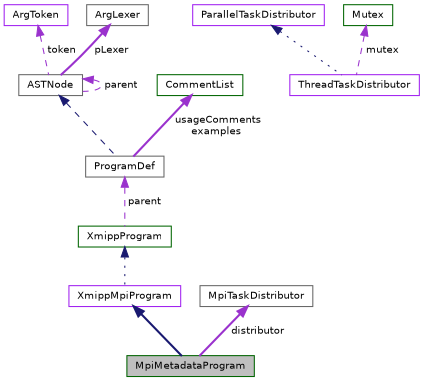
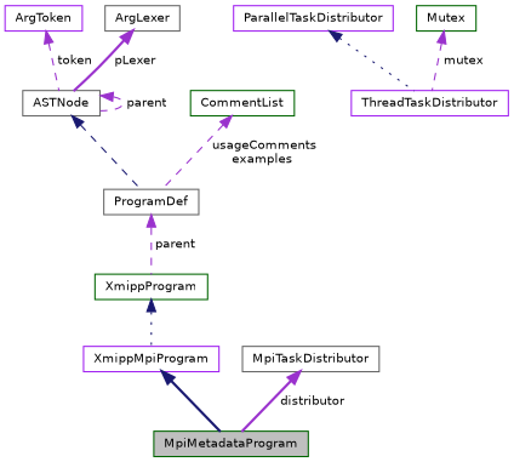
  digraph {
    node [color=darkgreen fillcolor=white fontname=Helvetica fontsize=10 shape=record style=filled]
    edge [color=darkorchid3 dir=back fontname=Helvetica fontsize=10 labelfontname=Helvetica labelfontsize=10 style=dashed]
    n1 [fillcolor=grey75 fontcolor=black height=0.2 label=MpiMetadataProgram width=0.4]
    n2 [color=purple height=0.2 label=XmippMpiProgram width=0.4]
    n3 [height=0.2 label=XmippProgram width=0.4]
    n4 [color=gray40 height=0.2 label=ProgramDef width=0.4]
    n5 [color=gray40 height=0.2 label=ASTNode width=0.4]
    n6 [color=purple height=0.2 label=ArgToken width=0.4]
    n7 [color=gray40 height=0.2 label=ArgLexer width=0.4]
    n8 [height=0.2 label=CommentList width=0.4]
    n9 [color=gray40 height=0.2 label=MpiTaskDistributor width=0.4]
    n10 [color=purple height=0.2 label=ThreadTaskDistributor width=0.4]
    n11 [color=purple height=0.2 label=ParallelTaskDistributor width=0.4]
    n12 [height=0.2 label=Mutex width=0.4]
    n2 -> n1 [color=midnightblue style=bold]
    n3 -> n2 [color=midnightblue style=dotted]
    n4 -> n3 [label=" parent"]
    n5 -> n4 [color=midnightblue]
    n5 -> n5 [label=" parent"]
    n6 -> n5 [label=" token"]
    n7 -> n5 [label=" pLexer" style=bold]
-   n8 -> n4 [label=" usageComments\nexamples" style=bold]
+   n8 -> n4 [label=" usageComments\nexamples"]
    n9 -> n1 [label=" distributor" style=bold]
    n11 -> n10 [color=midnightblue style=dotted]
    n12 -> n10 [label=" mutex"]
  }
